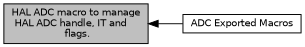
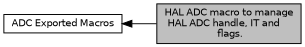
  digraph {
    rankdir=LR
    node [color=black fontname=Helvetica fontsize=10 shape=box style=filled]
    n1 [fillcolor=white height=0.2 label="ADC Exported Macros" width=0.4]
    n2 [fillcolor=grey75 fontcolor=black height=0.2 label="HAL ADC macro to manage\l HAL ADC handle, IT and\l flags." width=0.4]
-   n2 -> n1 [dir=back fontname=Helvetica fontsize=10 labelfontname=Helvetica labelfontsize=10 shape=plaintext style=solid]
+   n1 -> n2 [dir=back fontname=Helvetica fontsize=10 labelfontname=Helvetica labelfontsize=10 shape=plaintext style=solid]
  }
